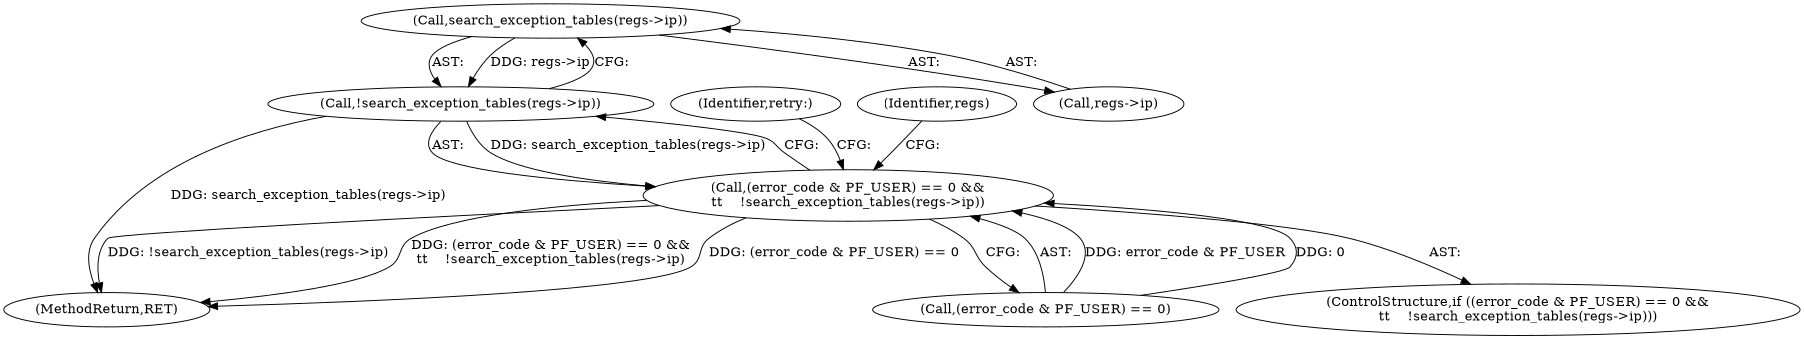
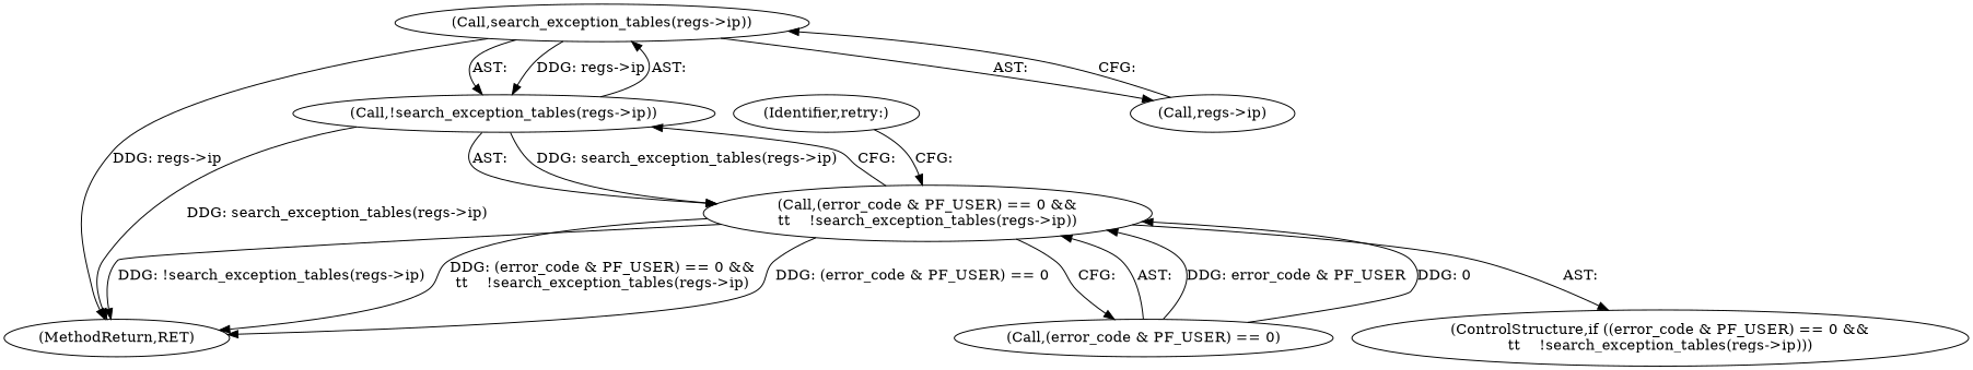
  digraph {
    n1 [label="(Call,search_exception_tables(regs->ip))"]
    n2 [label="(Call,!search_exception_tables(regs->ip))"]
    n3 [label="(MethodReturn,RET)"]
    n4 [label="(Call,regs->ip)"]
    n5 [label="(Call,(error_code & PF_USER) == 0 &&\n\t\t    !search_exception_tables(regs->ip))"]
    n6 [label="(Call,(error_code & PF_USER) == 0)"]
    n7 [label="(ControlStructure,if ((error_code & PF_USER) == 0 &&\n\t\t    !search_exception_tables(regs->ip)))"]
    n8 [label="(Identifier,retry:)"]
-   n9 [label="(Identifier,regs)"]
    n1 -> n2 [label="AST: "]
    n1 -> n2 [label="DDG: regs->ip"]
+   n1 -> n3 [label="DDG: regs->ip"]
    n1 -> n4 [label="AST: "]
-   n2 -> n1 [label="CFG: "]
+   n2 -> n1 [label="AST: "]
    n2 -> n3 [label="DDG: search_exception_tables(regs->ip)"]
    n2 -> n5 [label="AST: "]
    n2 -> n5 [label="DDG: search_exception_tables(regs->ip)"]
-   n4 -> n1 [label="AST: "]
+   n4 -> n1 [label="CFG: "]
    n5 -> n2 [label="CFG: "]
    n5 -> n3 [label="DDG: !search_exception_tables(regs->ip)"]
    n5 -> n3 [label="DDG: (error_code & PF_USER) == 0 &&\n\t\t    !search_exception_tables(regs->ip)"]
    n5 -> n3 [label="DDG: (error_code & PF_USER) == 0"]
    n5 -> n6 [label="CFG: "]
    n5 -> n7 [label="AST: "]
    n6 -> n5 [label="AST: "]
    n6 -> n5 [label="DDG: error_code & PF_USER"]
    n6 -> n5 [label="DDG: 0"]
    n8 -> n5 [label="CFG: "]
-   n9 -> n5 [label="CFG: "]
  }
